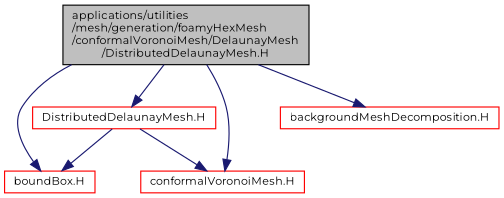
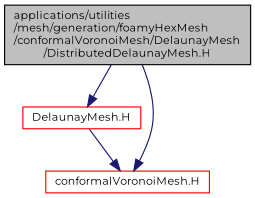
  digraph {
    fontname=Montserrat
    node [color=red fontname=Montserrat fontsize=10 shape=record]
    edge [color=midnightblue fontname=Montserrat fontsize=10 labelfontname=FreeSans labelfontsize=10 style=solid]
    n1 [color=black fillcolor=grey75 fontcolor=black height=0.2 label="applications/utilities\l/mesh/generation/foamyHexMesh\l/conformalVoronoiMesh/DelaunayMesh\l/DistributedDelaunayMesh.H" style=filled width=0.4]
-   n2 [height=0.2 label="DistributedDelaunayMesh.H" width=0.4]
-   n3 [height=0.2 label="boundBox.H" width=0.4]
+   n2 [height=0.2 label="DelaunayMesh.H" width=0.4]
    n4 [height=0.2 label="conformalVoronoiMesh.H" width=0.4]
-   n5 [height=0.2 label="backgroundMeshDecomposition.H" width=0.4]
    n1 -> n2
-   n1 -> n3
    n1 -> n4
-   n1 -> n5
-   n2 -> n3
    n2 -> n4
  }
